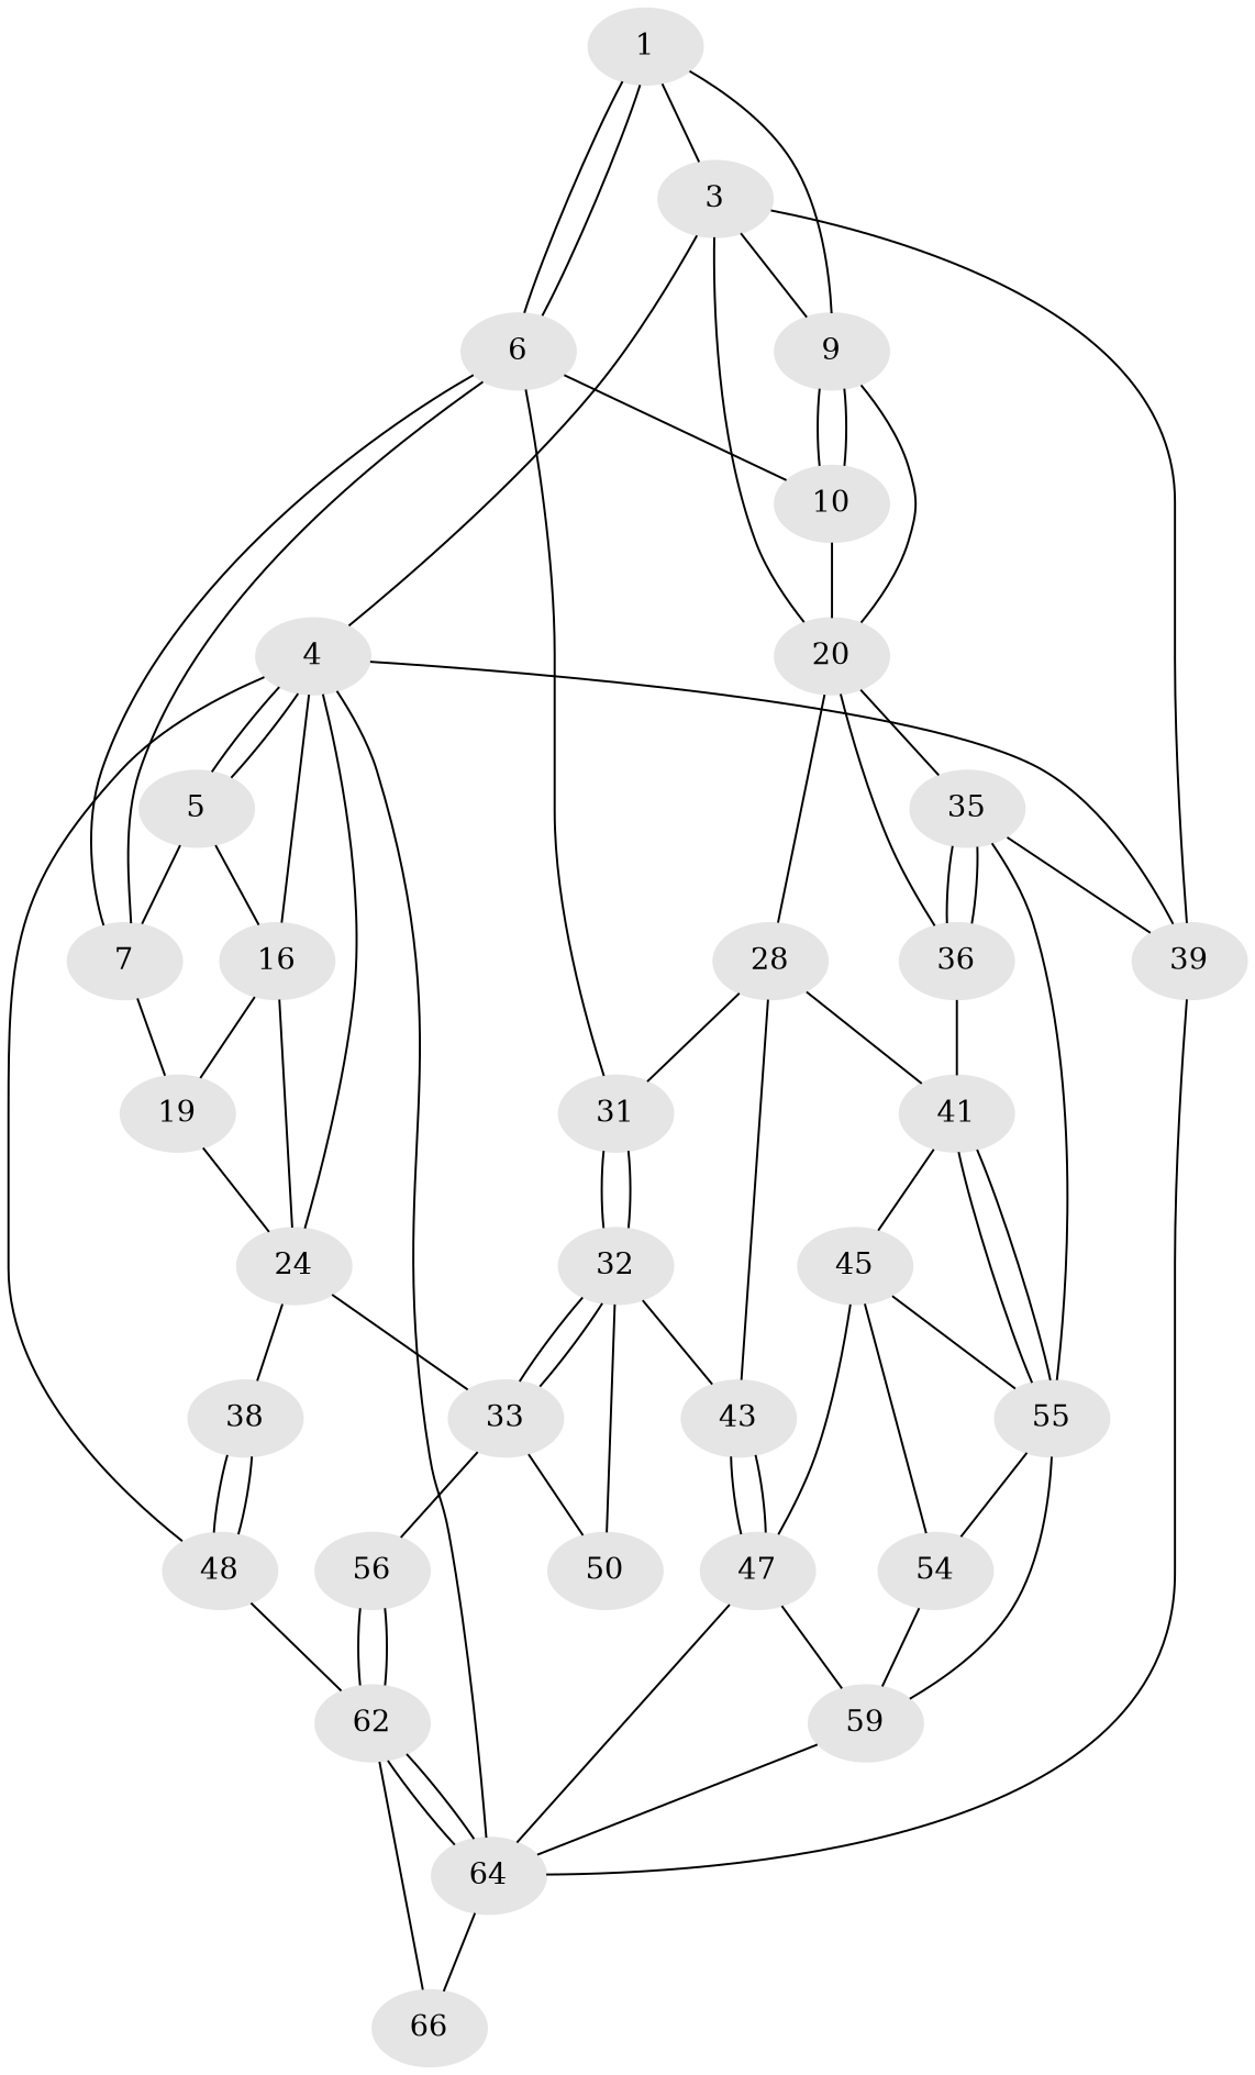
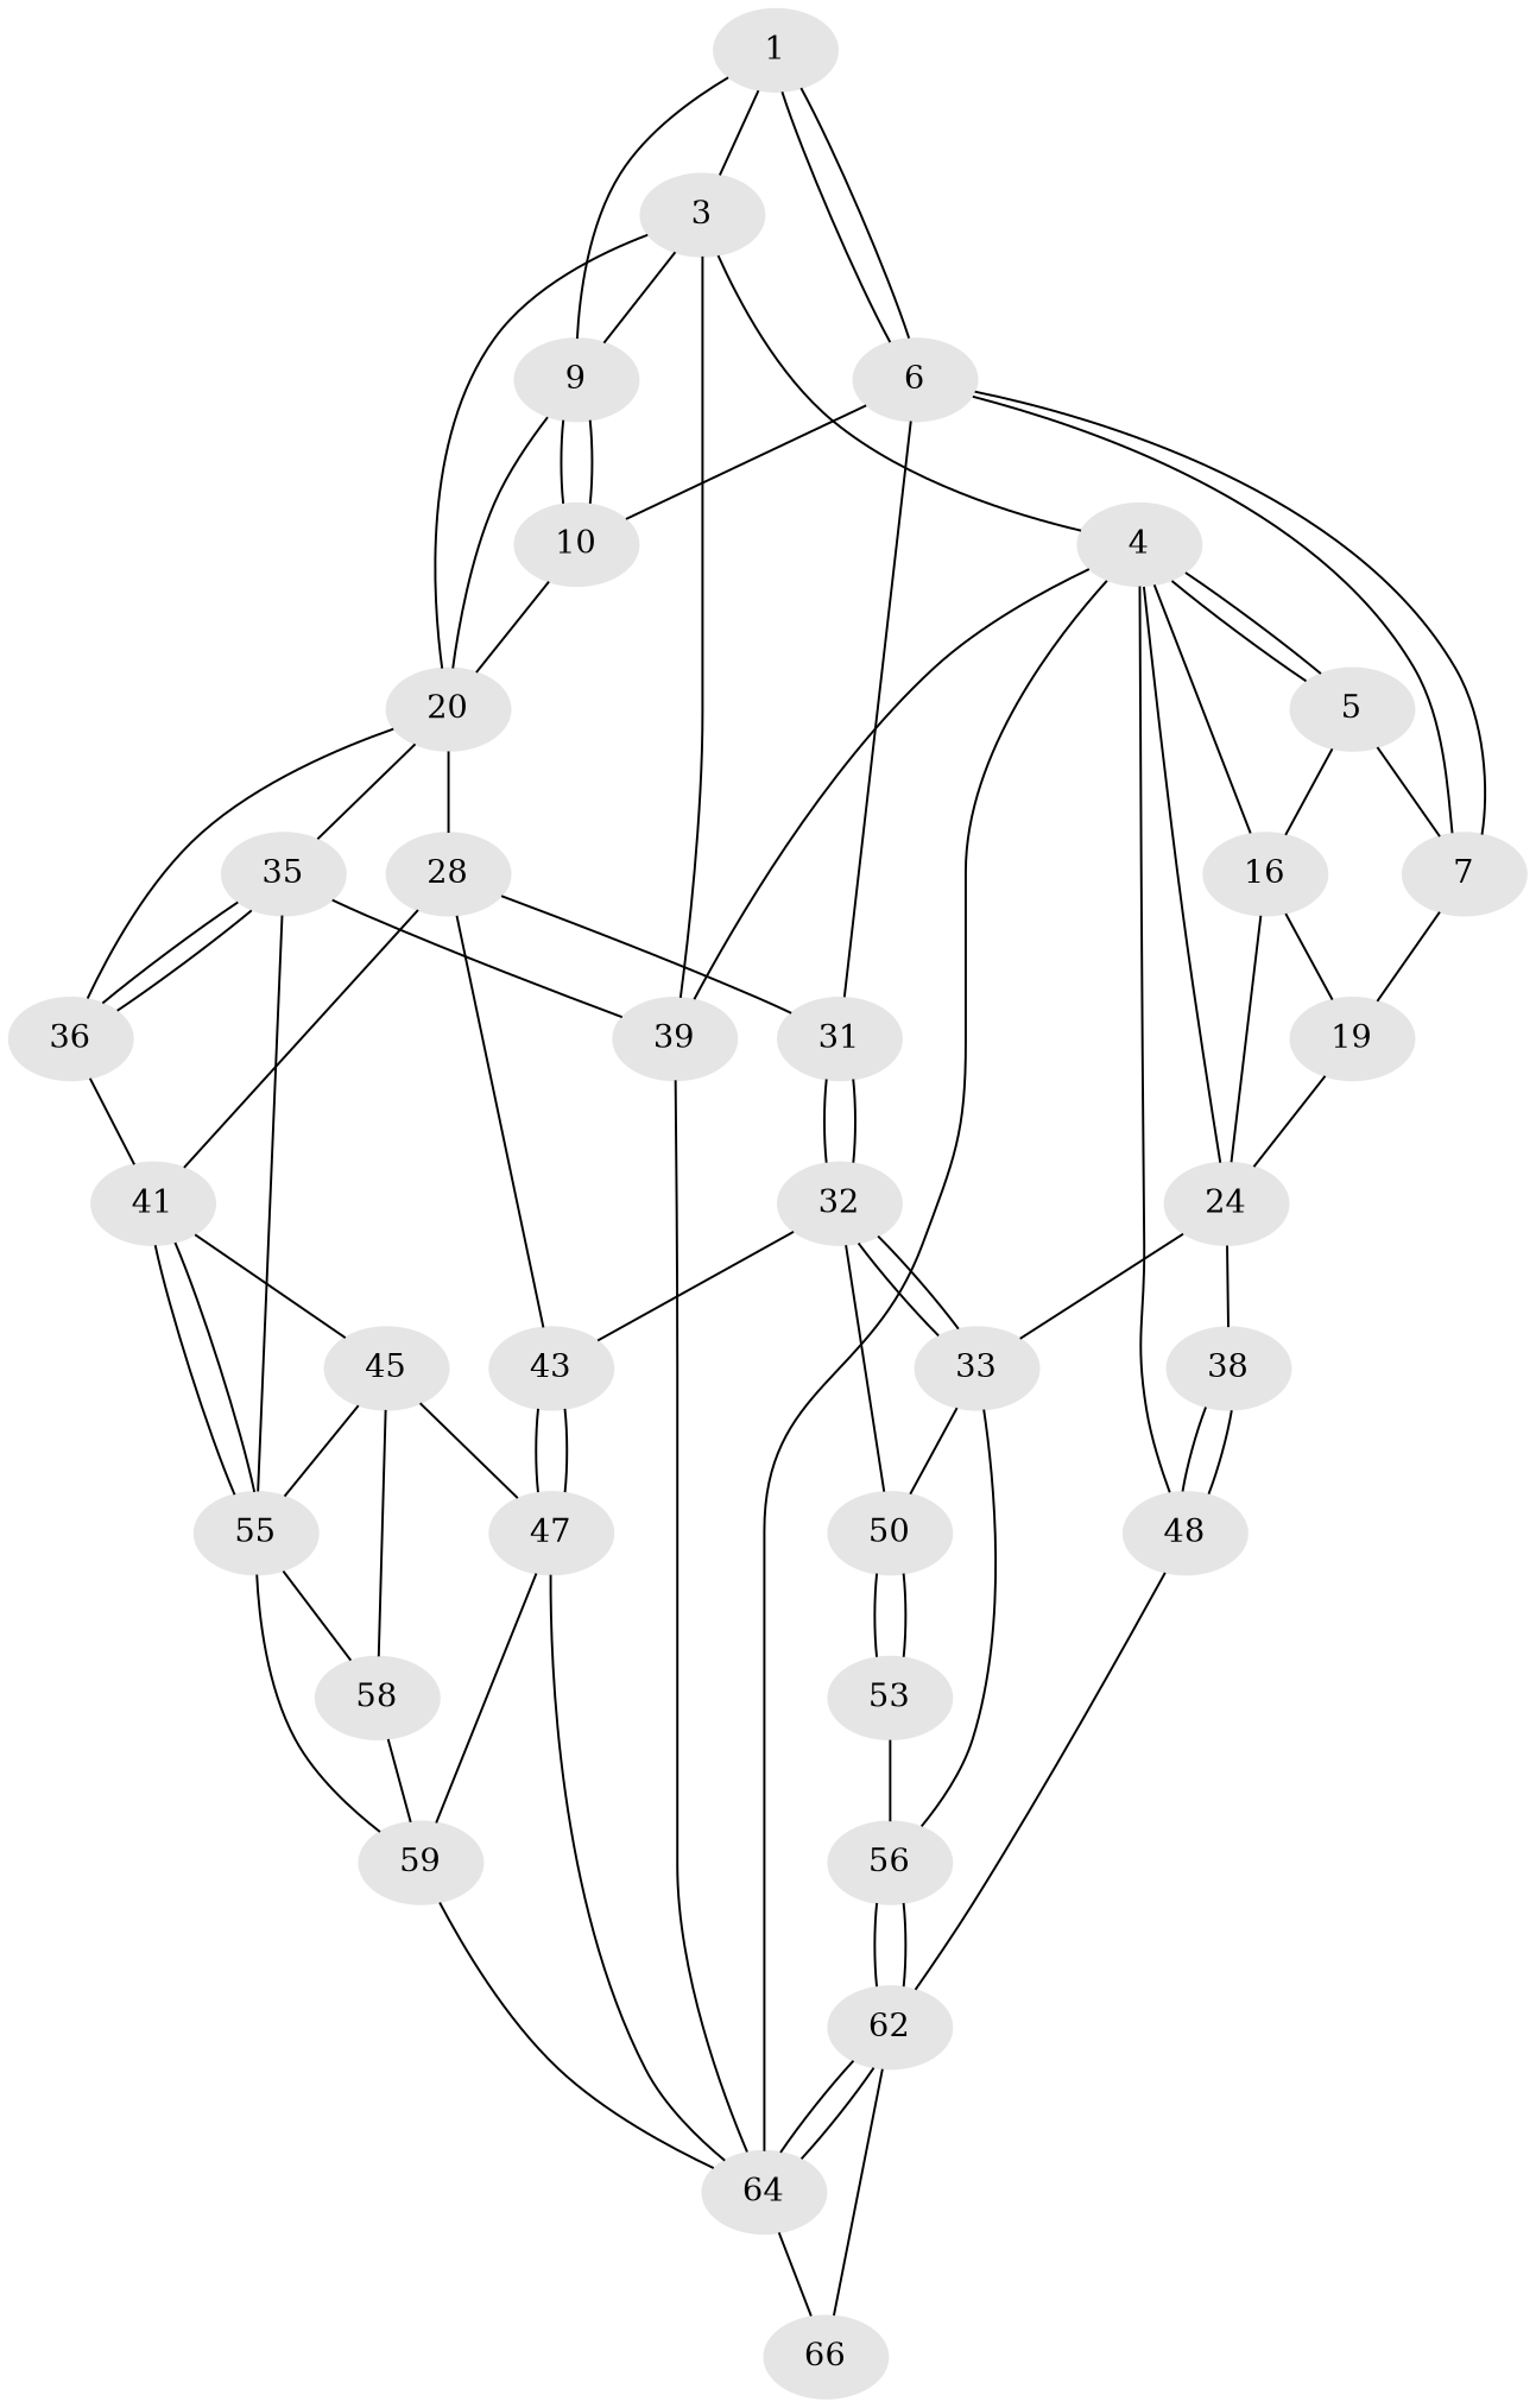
  graph {
    node [color=gray90 style=filled]
    1 [super="+2"]
    3 [super="+12"]
    6 [super="+11"]
    9 [super="+13"]
    4 [super="+49+14"]
    20 [super="+22+21"]
    39
    7
    10
    31
    5 [super="+8"]
    16 [super="+17"]
    24 [super="+25+26"]
    48
    64 [super="+65"]
    28 [super="+29"]
    35 [super="+40"]
    36
    19
    33 [super="+51"]
    38
    62 [super="+63"]
    32 [super="+44"]
    41 [super="+42"]
    43
    55 [super="+57"]
    50
    56
    45 [super="+46"]
    47 [super="+52"]
-   58 [label=54]
+   53
+   58
    59 [super="+67"]
    66
    1 -- 3
    1 -- 6
    1 -- 6
    1 -- 9
    3 -- 9
    3 -- 4
    3 -- 20
    3 -- 39
    6 -- 7
    6 -- 7
    6 -- 10
    6 -- 31
    9 -- 20
    9 -- 10
    9 -- 10
    4 -- 39
    4 -- 5
    4 -- 5
    4 -- 16 [weight=2]
    4 -- 24
    4 -- 48
    4 -- 64
    20 -- 28 [weight=2]
    20 -- 35
    20 -- 36
    39 -- 64
    7 -- 19
    10 -- 20
    31 -- 32
    31 -- 32
    5 -- 7
    5 -- 16
    16 -- 24
    16 -- 19
    24 -- 33 [weight=2]
    24 -- 38 [weight=2]
    48 -- 62
    64 -- 66
    28 -- 31
    28 -- 41
    28 -- 43
    35 -- 39
    35 -- 36
    35 -- 36
    35 -- 55
    36 -- 41
    19 -- 24
    33 -- 50
    33 -- 56
    38 -- 48
    38 -- 48
    62 -- 64
    62 -- 64
    62 -- 66
    32 -- 33
    32 -- 33
    32 -- 43
    32 -- 50
    41 -- 55
    41 -- 55
    41 -- 45
    43 -- 47
    43 -- 47
    55 -- 58
    55 -- 59
+   50 -- 53
+   50 -- 53
    56 -- 62
    56 -- 62
    45 -- 55
    45 -- 47
    45 -- 58
    47 -- 64
    47 -- 59
+   53 -- 56
    58 -- 59
    59 -- 64
  }
